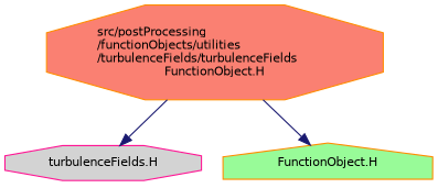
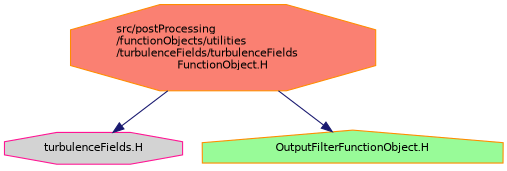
  digraph {
    node [color=darkorange fontname=Helvetica fontsize=10 shape=octagon style=filled]
    edge [color=midnightblue fontname=Helvetica fontsize=10 labelfontname=Helvetica labelfontsize=10 style=solid]
    n1 [fillcolor=salmon fontcolor=black height=0.2 label="src/postProcessing\l/functionObjects/utilities\l/turbulenceFields/turbulenceFields\lFunctionObject.H" width=0.4]
    n2 [color=deeppink height=0.2 label="turbulenceFields.H" width=0.4 fillcolor=lightgrey]
-   n3 [height=0.2 label="FunctionObject.H" shape=house width=0.4 fillcolor=palegreen]
+   n3 [height=0.2 label="OutputFilterFunctionObject.H" shape=house width=0.4 fillcolor=palegreen]
    n1 -> n2
    n1 -> n3
  }
